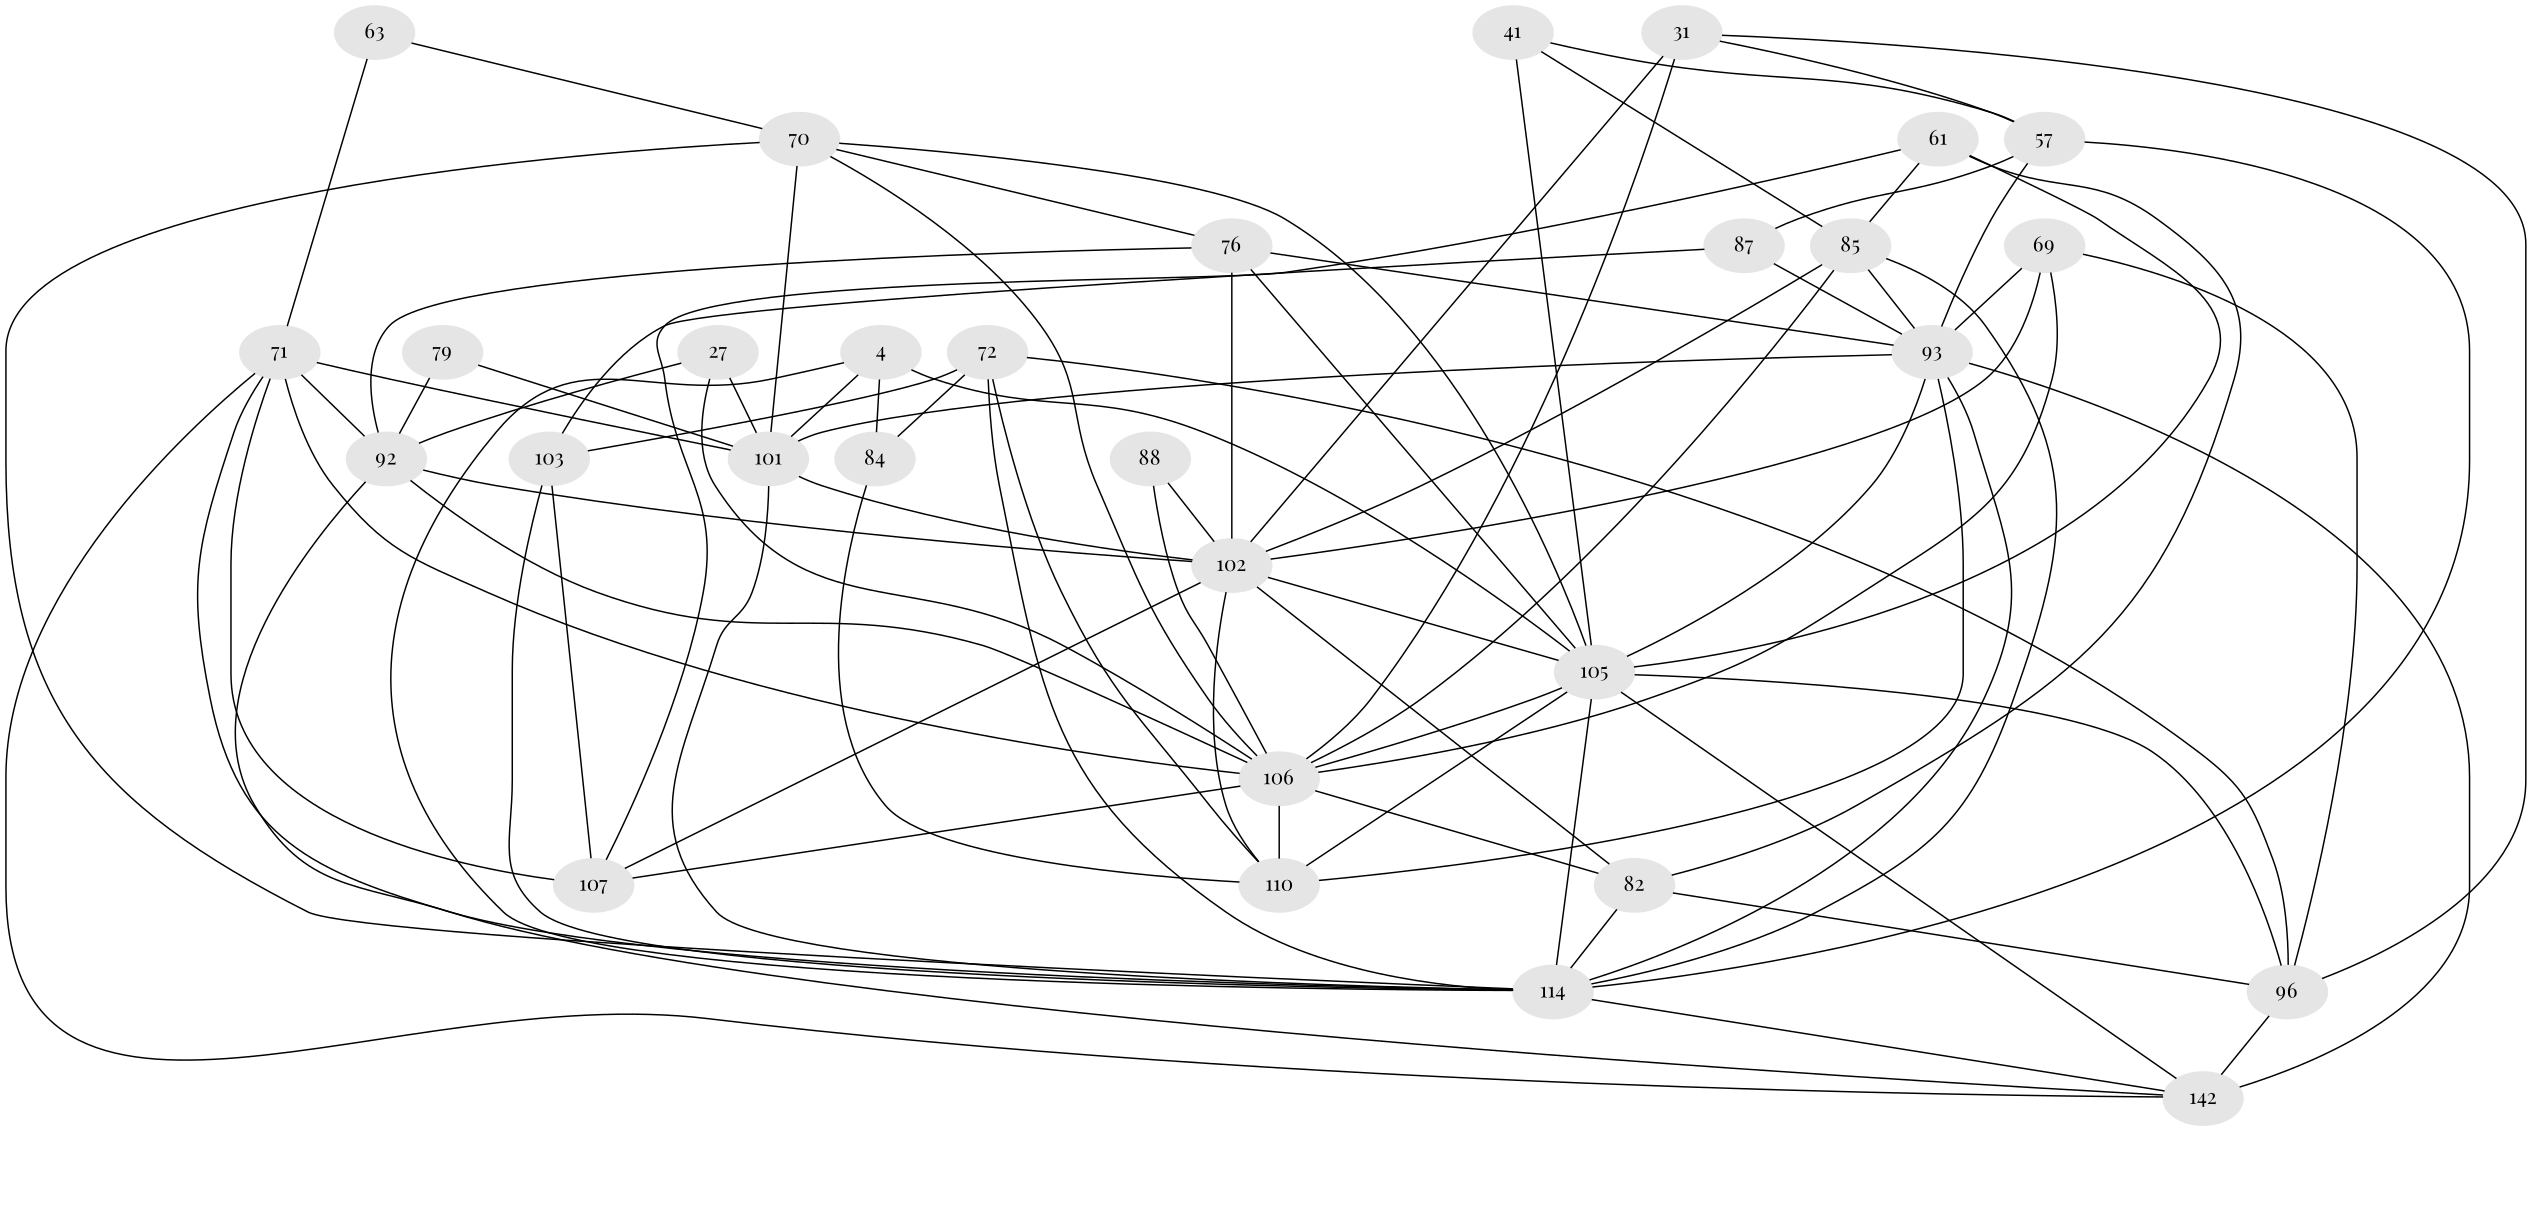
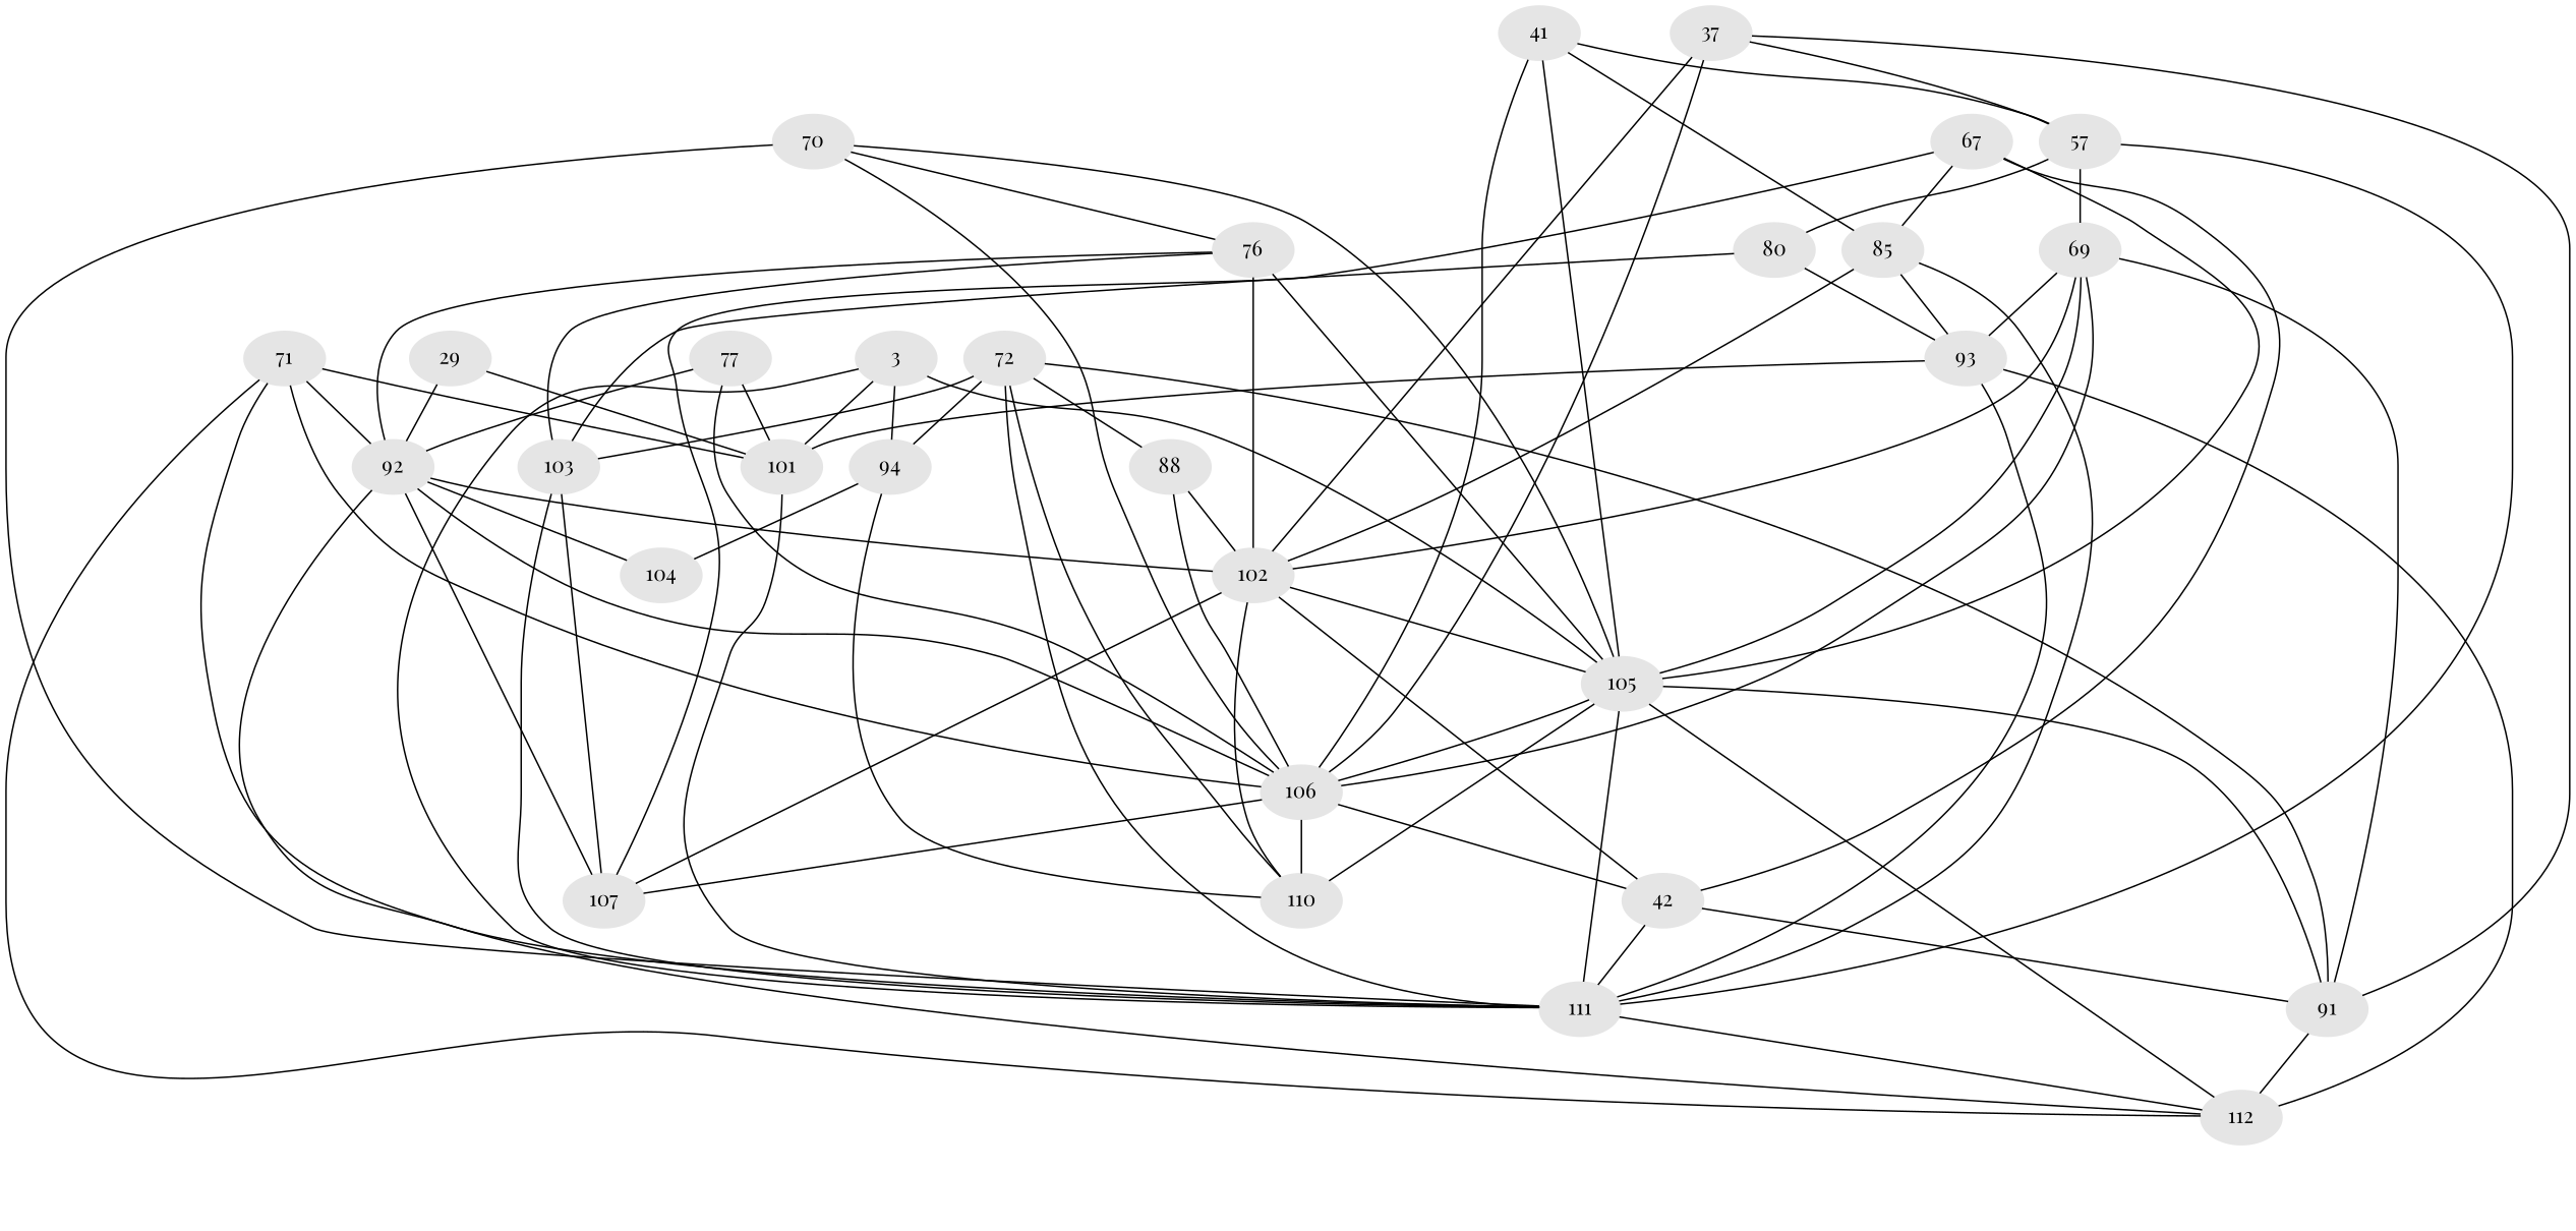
  graph {
    fontname="Playfair Display"
    node [color=gray90 fontname="Playfair Display" style=filled]
    edge [fontname="Playfair Display"]
-   4
-   94 [label=84]
+   4 [label=3]
+   94
    101 [super="+20+79"]
    105 [super="+5+6+37+51+99+53"]
-   111 [super="+75+80+108+86" label=114]
+   111 [super="+75+80+108+86"]
    110 [super="+28+73+84"]
+   104 [super="+83"]
    102 [super="+100+23+89+95+74"]
    106 [super="+15+59+60"]
-   112 [super="+109+32" label=142]
+   112 [super="+109+32"]
    92 [super="+39+35+42+62"]
    107 [super="+90+97"]
-   29 [label=79]
-   31 [super="+8"]
+   29
+   31 [super="+8" label=37]
    57 [super="+24+40"]
-   91 [super="+19+67" label=96]
+   91 [super="+19+67"]
    69 [super="+18"]
-   87
-   82 [super="+7"]
+   87 [label=80]
+   82 [super="+7" label=42]
    41 [super="+10+38"]
    85 [super="+27"]
    93 [super="+66"]
    103 [super="+58"]
-   61 [super="+44"]
+   61 [super="+44" label=67]
    70 [super="+36"]
    76 [super="+12+65"]
-   63
    71 [super="+55"]
    72 [super="+64"]
    88
-   77 [super="+56" label=27]
+   77 [super="+56"]
    4 -- 94
    4 -- 101
    4 -- 105 [weight=4]
    4 -- 111
    94 -- 110
+   94 -- 104
    101 -- 111 [weight=2]
-   101 -- 102 [weight=2]
    105 -- 111 [weight=3]
    105 -- 110
    105 -- 106
    105 -- 112
    111 -- 112
    102 -- 105 [weight=2]
    102 -- 110 [weight=2]
    102 -- 107 [weight=2]
    106 -- 110 [weight=2]
    106 -- 107
    106 -- 82 [weight=3]
+   92 -- 104 [weight=3]
    92 -- 102 [weight=2]
    92 -- 106 [weight=2]
    92 -- 112
-   71 -- 107 [weight=3]
+   92 -- 107 [weight=3]
    29 -- 101
    29 -- 92
    31 -- 102
    31 -- 106 [weight=2]
    31 -- 57
    31 -- 91
    57 -- 111 [weight=3]
-   57 -- 93 [weight=2]
+   57 -- 69 [weight=2]
    57 -- 87
    91 -- 105
    91 -- 112 [weight=2]
    69 -- 102
    69 -- 106
    69 -- 91
    69 -- 93 [weight=2]
    87 -- 93
    87 -- 103
    82 -- 111 [weight=3]
    82 -- 102
    82 -- 91
    41 -- 105 [weight=2]
-   85 -- 106 [weight=3]
+   41 -- 106 [weight=3]
    41 -- 57 [weight=2]
    41 -- 85
    85 -- 111
    85 -- 102
    85 -- 93
    93 -- 101
-   93 -- 105
+   69 -- 105
    93 -- 111
-   93 -- 110 [weight=2]
    93 -- 112 [weight=2]
    103 -- 111
    103 -- 107
    61 -- 105 [weight=3]
    61 -- 107
    61 -- 82 [weight=2]
    61 -- 85
-   70 -- 101 [weight=2]
    70 -- 105
    70 -- 111 [weight=2]
    70 -- 106 [weight=2]
    70 -- 76
    76 -- 105
    76 -- 102 [weight=2]
    76 -- 92
-   76 -- 93 [weight=3]
-   63 -- 70
-   63 -- 71
+   76 -- 103 [weight=3]
    71 -- 101
    71 -- 111
    71 -- 106 [weight=4]
    71 -- 112
    71 -- 92 [weight=3]
    72 -- 94 [weight=2]
    72 -- 111
    72 -- 110
    72 -- 91
    72 -- 103 [weight=2]
+   72 -- 88
    88 -- 102
    88 -- 106 [weight=2]
    77 -- 101 [weight=2]
    77 -- 106
    77 -- 92
  }
